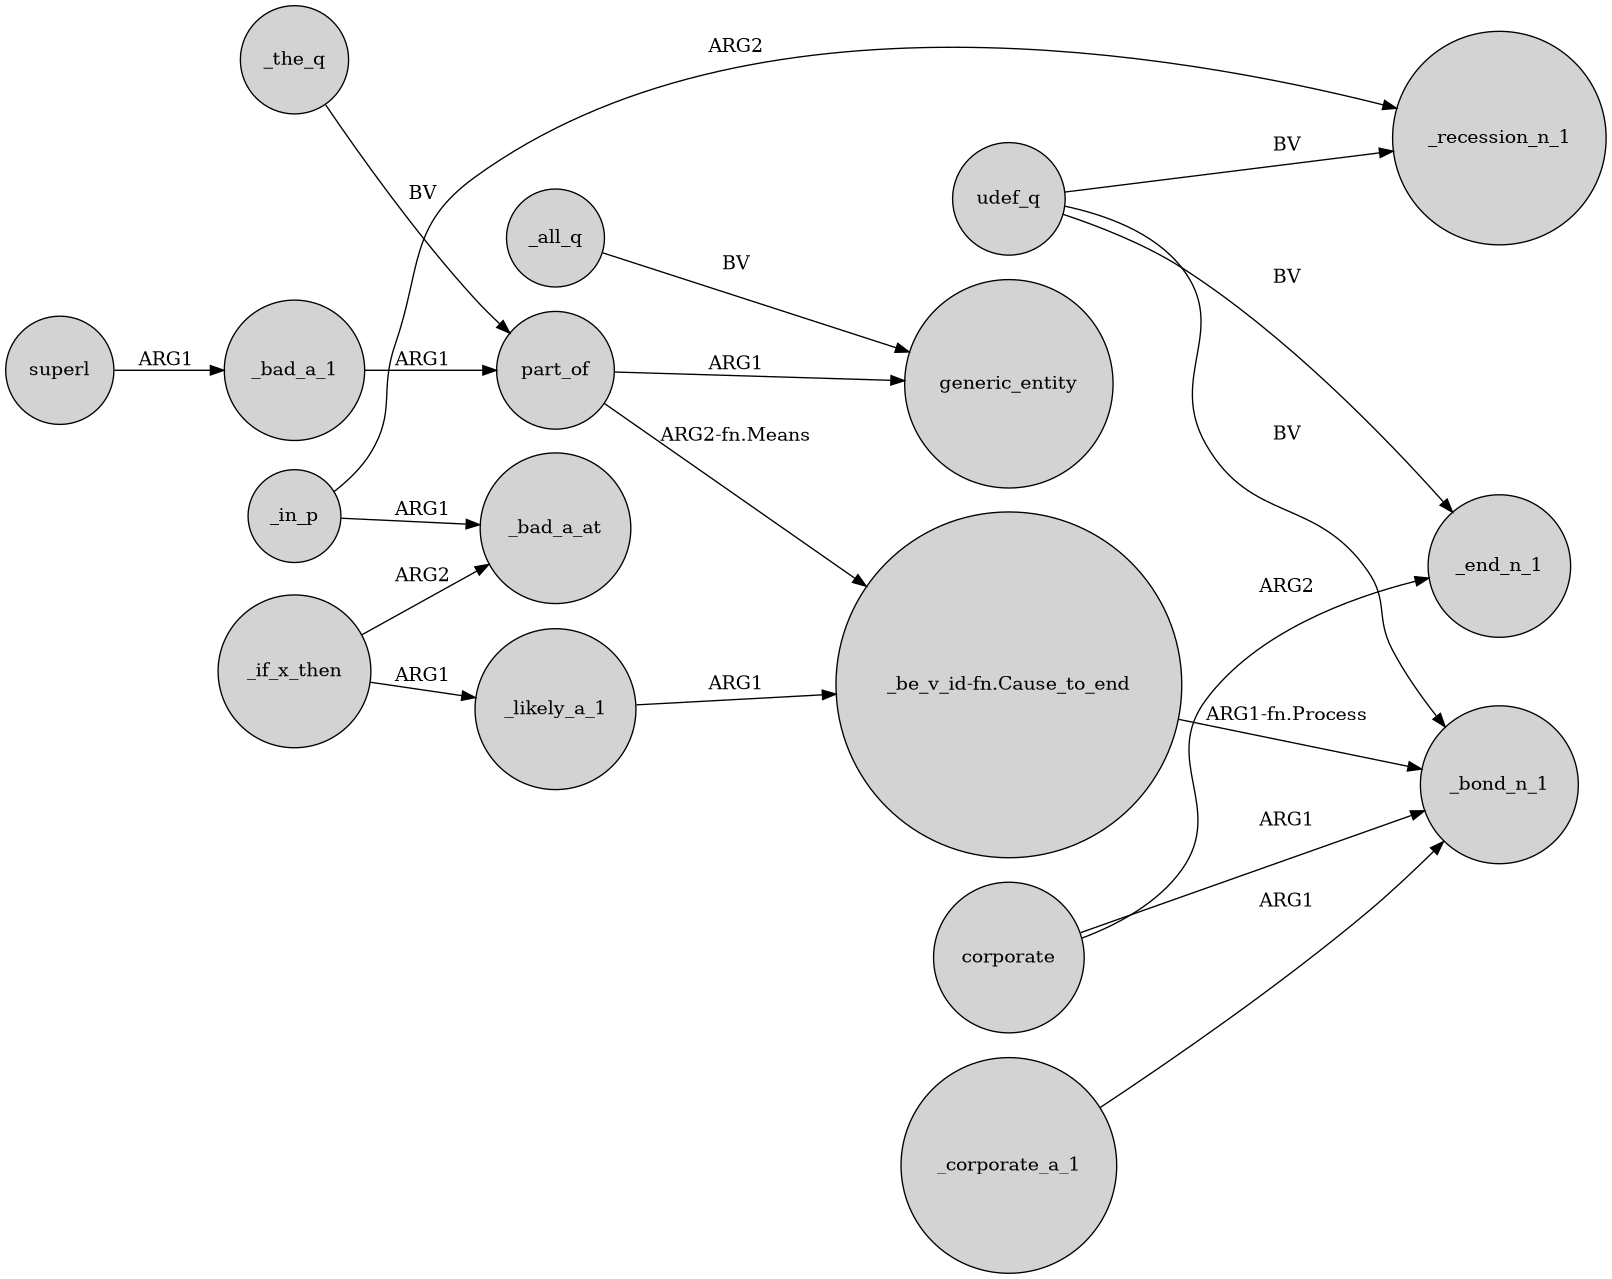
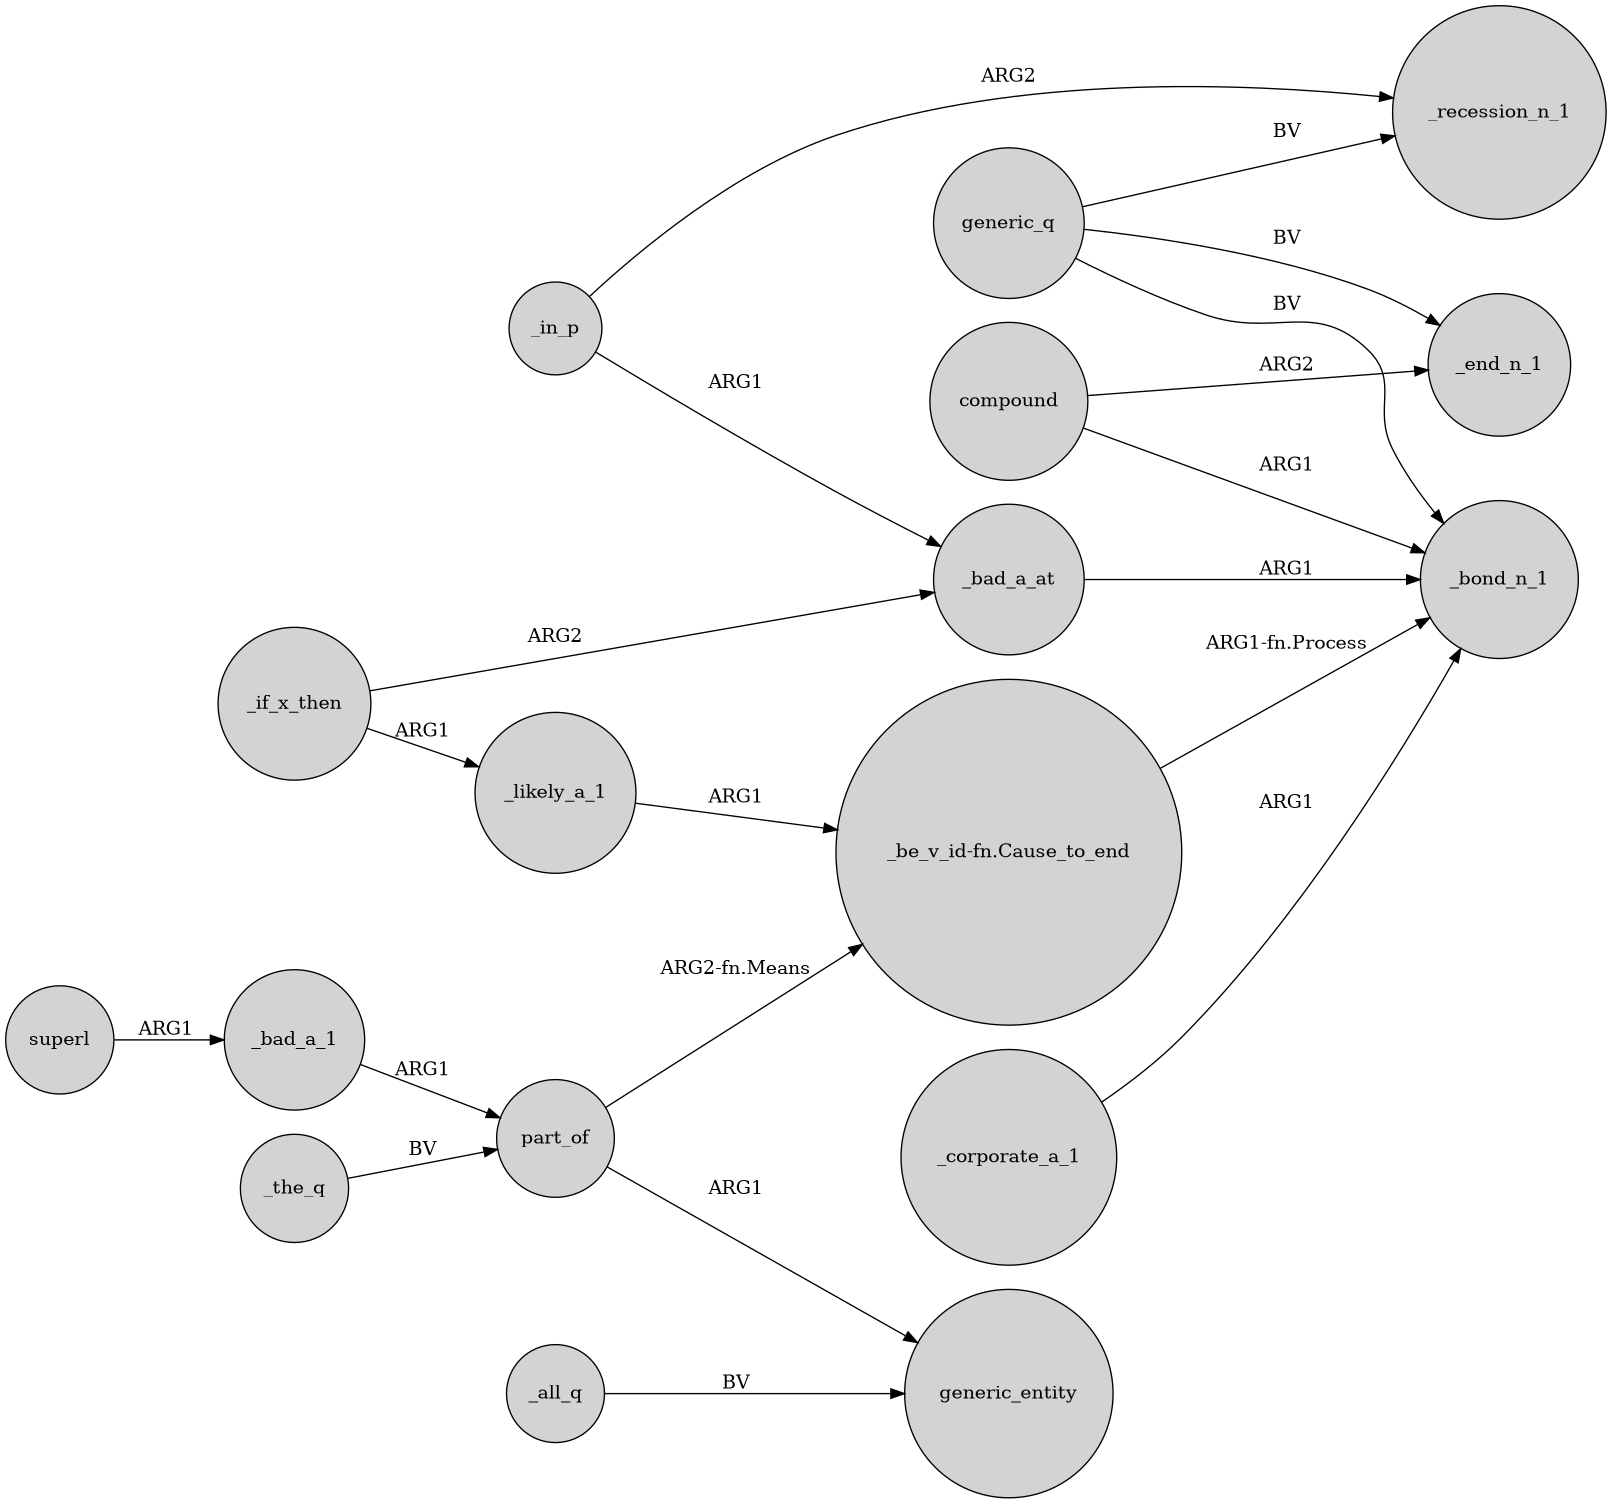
  digraph {
    rankdir=LR
    node [shape=circle style=filled]
    _bad_a_1
    part_of
    generic_entity
    "_be_v_id-fn.Cause_to_end"
    _the_q
-   udef_q
+   udef_q [label=generic_q]
    _bond_n_1
    _recession_n_1
    n9 [label=_end_n_1]
    _likely_a_1
-   compound [label=corporate]
+   compound
    _in_p
    _bad_a_at
    _all_q
    _if_x_then
    _corporate_a_1
    superl
    _bad_a_1 -> part_of [label=ARG1]
    part_of -> generic_entity [label=ARG1]
    part_of -> "_be_v_id-fn.Cause_to_end" [label="ARG2-fn.Means"]
    "_be_v_id-fn.Cause_to_end" -> _bond_n_1 [label="ARG1-fn.Process"]
    _the_q -> part_of [label=BV]
    udef_q -> _bond_n_1 [label=BV]
    udef_q -> _recession_n_1 [label=BV]
    udef_q -> n9 [label=BV]
    _likely_a_1 -> "_be_v_id-fn.Cause_to_end" [label=ARG1]
    compound -> _bond_n_1 [label=ARG1]
    compound -> n9 [label=ARG2]
    _in_p -> _recession_n_1 [label=ARG2]
    _in_p -> _bad_a_at [label=ARG1]
+   _bad_a_at -> _bond_n_1 [label=ARG1]
    _all_q -> generic_entity [label=BV]
    _if_x_then -> _likely_a_1 [label=ARG1]
    _if_x_then -> _bad_a_at [label=ARG2]
    _corporate_a_1 -> _bond_n_1 [label=ARG1]
    superl -> _bad_a_1 [label=ARG1]
  }
